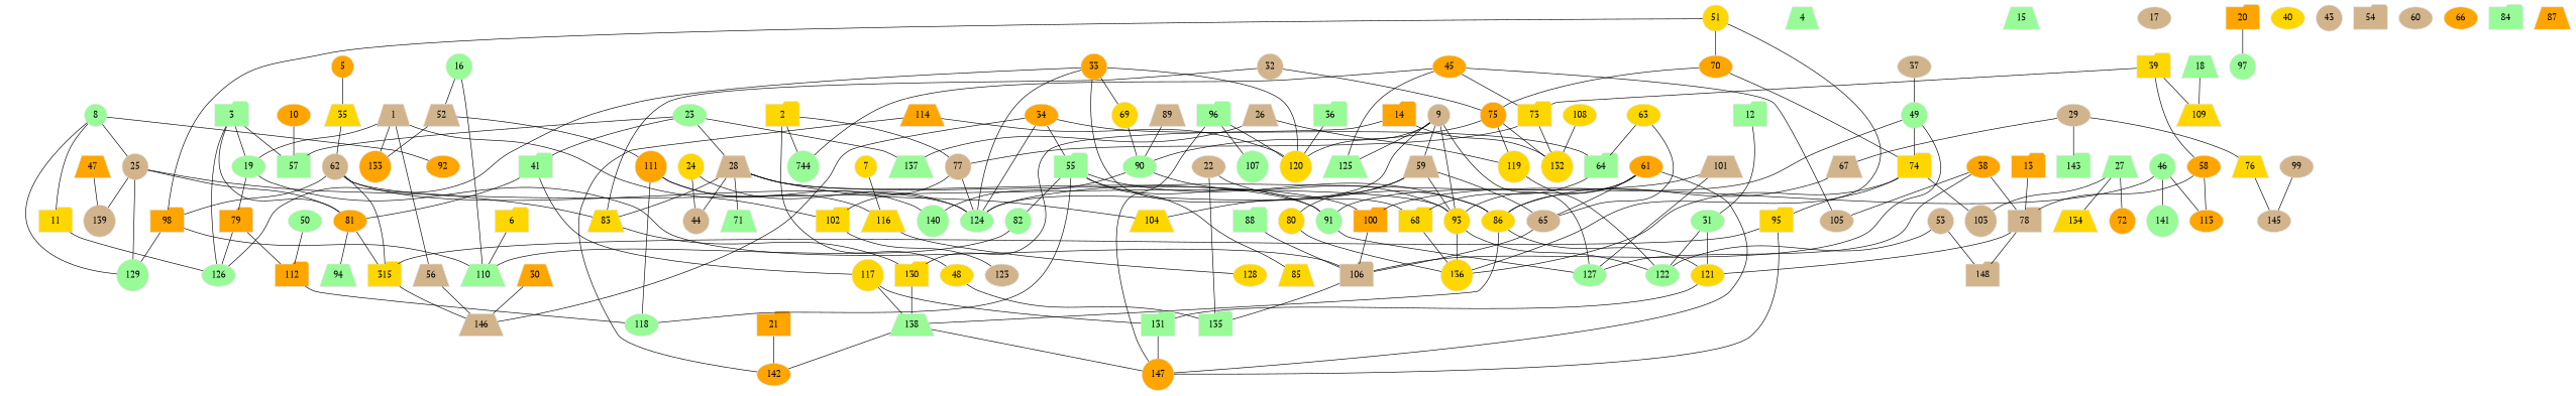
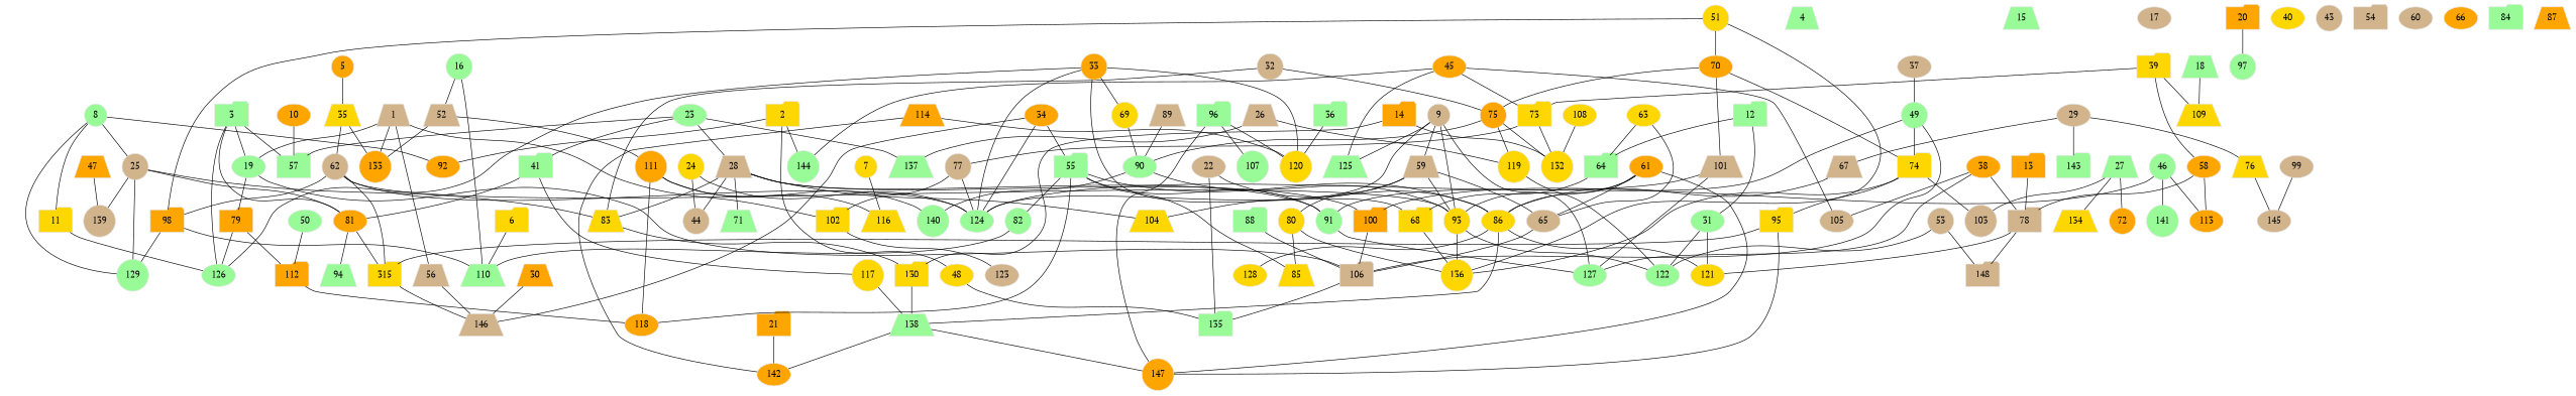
  graph {
    fontname="PT Serif"
    node [color=gray90 fillcolor=palegreen fontname="PT Serif" shape=circle style=filled]
    edge [fontname="PT Serif"]
    1 [fillcolor=tan shape=trapezium]
    19 [shape=ellipse]
    56 [fillcolor=tan shape=trapezium]
    102 [fillcolor=gold shape=folder]
    133 [fillcolor=orange]
    79 [fillcolor=orange shape=folder]
    106 [fillcolor=tan shape=folder]
    146 [fillcolor=tan shape=trapezium]
    123 [fillcolor=tan shape=ellipse]
    2 [fillcolor=gold shape=folder]
    48 [fillcolor=gold shape=ellipse]
    92 [fillcolor=orange shape=ellipse]
-   144 [label=744]
+   144
    135 [shape=folder]
    3 [shape=folder]
    57 [shape=folder]
    81 [fillcolor=orange shape=ellipse]
    126 [shape=ellipse]
    n19 [fillcolor=gold label=315 shape=folder]
    94 [shape=trapezium]
    4 [shape=trapezium]
    5 [fillcolor=orange]
    35 [fillcolor=gold shape=trapezium]
    62 [fillcolor=tan]
    104 [fillcolor=gold shape=trapezium]
    6 [fillcolor=gold shape=folder]
    110 [shape=trapezium]
    7 [fillcolor=gold]
    116 [fillcolor=gold shape=trapezium]
    8
    11 [fillcolor=gold shape=folder]
    25 [fillcolor=tan]
    129
    83 [fillcolor=gold shape=trapezium]
    139 [fillcolor=tan]
    9 [fillcolor=tan]
    59 [fillcolor=tan shape=trapezium]
    93 [fillcolor=gold]
    120 [fillcolor=gold]
    124 [shape=ellipse]
    125 [shape=trapezium]
    127 [shape=ellipse]
    65 [fillcolor=tan shape=ellipse]
    80 [fillcolor=gold]
    122 [shape=ellipse]
    136 [fillcolor=gold]
    10 [fillcolor=orange shape=ellipse]
    12 [shape=folder]
    31 [shape=ellipse]
    64 [shape=folder]
    121 [fillcolor=gold shape=ellipse]
    68 [fillcolor=gold shape=folder]
    13 [fillcolor=orange shape=folder]
    78 [fillcolor=tan shape=folder]
    148 [fillcolor=tan shape=folder]
    14 [fillcolor=orange shape=folder]
    130 [fillcolor=gold shape=folder]
    132 [fillcolor=gold]
    138 [shape=trapezium]
    15 [shape=trapezium]
    16
    52 [fillcolor=tan shape=trapezium]
    111 [fillcolor=orange]
    17 [fillcolor=tan shape=ellipse]
    18 [shape=trapezium]
    109 [fillcolor=gold shape=trapezium]
    112 [fillcolor=orange shape=folder]
    20 [fillcolor=orange shape=folder]
    97
    21 [fillcolor=orange shape=folder]
    142 [fillcolor=orange shape=ellipse]
    22 [fillcolor=tan shape=ellipse]
    86 [fillcolor=gold shape=ellipse]
    128 [fillcolor=gold shape=ellipse]
    23 [shape=ellipse]
    28 [fillcolor=tan shape=trapezium]
    41 [shape=folder]
    137 [shape=trapezium]
    44 [fillcolor=tan]
    71 [shape=trapezium]
    91
    100 [fillcolor=orange shape=folder]
    117 [fillcolor=gold]
    24 [fillcolor=gold]
    26 [fillcolor=tan shape=trapezium]
    119 [fillcolor=gold]
    27 [shape=trapezium]
    72 [fillcolor=orange]
    103 [fillcolor=tan]
    134 [fillcolor=gold shape=trapezium]
    29 [fillcolor=tan shape=ellipse]
    67 [fillcolor=tan shape=trapezium]
    76 [fillcolor=gold shape=trapezium]
    143 [shape=folder]
    145 [fillcolor=tan shape=ellipse]
    30 [fillcolor=orange shape=trapezium]
-   131 [shape=folder]
    32 [fillcolor=tan]
    75 [fillcolor=orange]
    90 [shape=ellipse]
    33 [fillcolor=orange]
    69 [fillcolor=gold]
    34 [fillcolor=orange shape=ellipse]
    55 [shape=folder]
    82
    85 [fillcolor=gold shape=trapezium]
-   118 [shape=ellipse]
+   118 [fillcolor=orange shape=ellipse]
    98 [fillcolor=orange shape=folder]
    36 [shape=folder]
    37 [fillcolor=tan shape=ellipse]
    49
    74 [fillcolor=gold shape=folder]
    38 [fillcolor=orange shape=ellipse]
    105 [fillcolor=tan shape=ellipse]
    39 [fillcolor=gold shape=folder]
    58 [fillcolor=orange shape=ellipse]
    73 [fillcolor=gold shape=folder]
    113 [fillcolor=orange shape=ellipse]
    77 [fillcolor=tan]
    40 [fillcolor=gold shape=ellipse]
    43 [fillcolor=tan]
    45 [fillcolor=orange shape=ellipse]
    46
    141
    47 [fillcolor=orange shape=trapezium]
    95 [fillcolor=gold shape=folder]
    50 [shape=ellipse]
    51 [fillcolor=gold]
    70 [fillcolor=orange shape=ellipse]
    101 [fillcolor=tan shape=trapezium]
    140
    53 [fillcolor=tan]
    54 [fillcolor=tan shape=folder]
    60 [fillcolor=tan shape=ellipse]
    61 [fillcolor=orange shape=ellipse]
    147 [fillcolor=orange]
    63 [fillcolor=gold shape=ellipse]
    66 [fillcolor=orange shape=ellipse]
    84 [shape=folder]
    87 [fillcolor=orange shape=trapezium]
    88 [shape=folder]
    89 [fillcolor=tan shape=trapezium]
    96 [shape=folder]
    107
    99 [fillcolor=tan shape=ellipse]
    108 [fillcolor=gold shape=ellipse]
    114 [fillcolor=orange shape=trapezium]
    1 -- 19
    1 -- 56
    1 -- 102
    1 -- 133
    19 -- 79
    19 -- 106
    56 -- 146
    102 -- 123
    79 -- 126
    79 -- 112
    106 -- 135
    2 -- 48
-   2 -- 77
+   2 -- 92
    2 -- 144
    48 -- 135
    3 -- 19
    3 -- 57
    3 -- 81
    3 -- 126
    81 -- n19
    81 -- 94
    n19 -- 146
    5 -- 35
+   35 -- 133
    35 -- 62
    62 -- n19
    62 -- 93
    62 -- 124
    62 -- 98
    6 -- 110
    7 -- 116
    8 -- 92
    8 -- 11
    8 -- 25
    8 -- 129
    11 -- 126
    25 -- 81
    25 -- 129
    25 -- 83
    25 -- 139
    83 -- 130
    9 -- 59
    9 -- 93
-   9 -- 120
    9 -- 124
    9 -- 125
    9 -- 127
    59 -- 104
    59 -- 93
    59 -- 65
    59 -- 80
    93 -- 122
    93 -- 136
    65 -- 106
    80 -- 136
+   80 -- 85
    10 -- 57
    12 -- 31
-   34 -- 64
+   12 -- 64
    31 -- 122
    31 -- 121
    64 -- 68
-   121 -- 131
    68 -- 136
    13 -- 78
    78 -- 121
    78 -- 148
    14 -- 130
    14 -- 132
    130 -- 138
    138 -- 142
    138 -- 147
    16 -- 110
    16 -- 52
    52 -- 133
    52 -- 111
    111 -- 116
    111 -- 118
    111 -- 140
    18 -- 109
    112 -- 118
    20 -- 97
    21 -- 142
    22 -- 135
    22 -- 86
    86 -- 121
    86 -- 138
-   116 -- 128
+   86 -- 128
    23 -- 57
    23 -- 28
    23 -- 41
    23 -- 137
    28 -- 104
    28 -- 83
    28 -- 44
    28 -- 71
    28 -- 91
    28 -- 100
    41 -- 81
    41 -- 117
    91 -- 127
    100 -- 106
    117 -- 138
-   117 -- 131
    24 -- 124
    24 -- 44
    26 -- 137
    26 -- 119
    119 -- 122
    27 -- 72
    27 -- 103
    27 -- 134
    29 -- 67
    29 -- 76
    29 -- 143
    67 -- 86
    76 -- 145
    30 -- 146
-   131 -- 147
    32 -- 83
    32 -- 75
    75 -- 132
    75 -- 119
    75 -- 90
    90 -- 93
    90 -- 140
    33 -- 126
    33 -- 120
    33 -- 124
    33 -- 68
    33 -- 69
    69 -- 90
    34 -- 146
    34 -- 124
    34 -- 55
    55 -- 86
    55 -- 91
    55 -- 82
    55 -- 85
    55 -- 118
    82 -- 110
    98 -- 110
    98 -- 129
    36 -- 120
    37 -- 49
    49 -- 106
    49 -- 91
    49 -- 74
    74 -- 136
    74 -- 103
    74 -- 95
    38 -- 127
    38 -- 78
    38 -- 105
    39 -- 109
    39 -- 58
    39 -- 73
    58 -- 78
    58 -- 113
    73 -- 132
    73 -- 77
    77 -- 102
    77 -- 124
    45 -- 144
    45 -- 125
    45 -- 105
    45 -- 73
    46 -- 100
    46 -- 113
    46 -- 141
    47 -- 139
    95 -- n19
    95 -- 147
    50 -- 112
    51 -- 136
    51 -- 98
    51 -- 70
    70 -- 75
    70 -- 74
+   70 -- 101
    101 -- 124
    101 -- 127
    53 -- 122
    53 -- 148
    61 -- 93
    61 -- 65
    61 -- 86
    61 -- 147
    63 -- 65
    63 -- 64
    88 -- 106
    89 -- 90
    96 -- 120
    96 -- 147
    96 -- 107
    99 -- 145
    108 -- 132
    114 -- 120
    114 -- 142
  }
